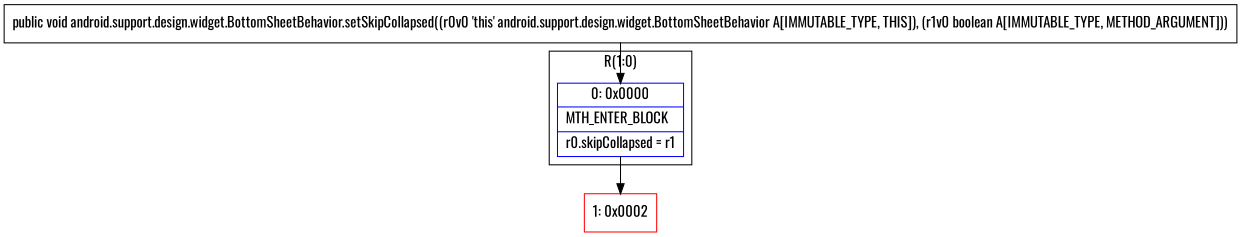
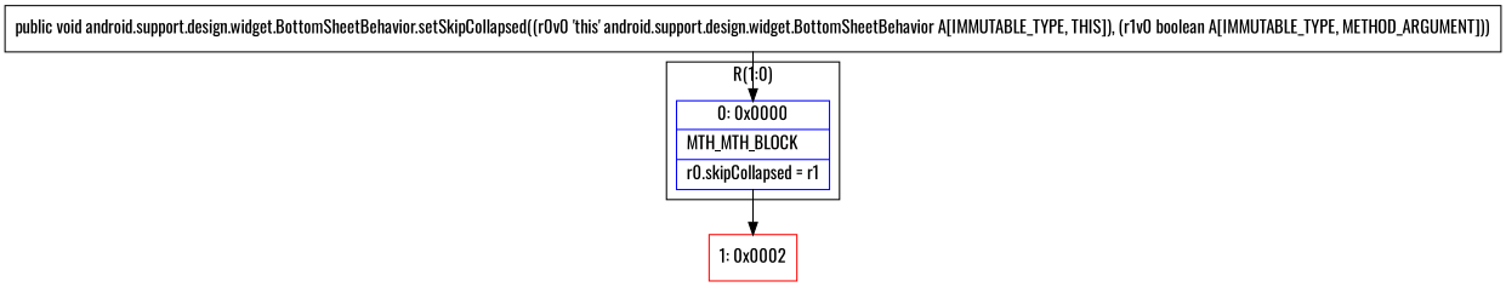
  digraph {
    fontname=Oswald
    node [shape=record fontname=Oswald]
    edge [fontname=Oswald]
-   n1 [color=blue label="{0\:\ 0x0000|MTH_ENTER_BLOCK\l|r0.skipCollapsed = r1\l}"]
+   n1 [color=blue label="{0\:\ 0x0000|MTH_MTH_BLOCK\l|r0.skipCollapsed = r1\l}"]
    n2 [color=red label="{1\:\ 0x0002}"]
    n3 [label="{public void android.support.design.widget.BottomSheetBehavior.setSkipCollapsed((r0v0 'this' android.support.design.widget.BottomSheetBehavior A[IMMUTABLE_TYPE, THIS]), (r1v0 boolean A[IMMUTABLE_TYPE, METHOD_ARGUMENT])) }"]
    subgraph cluster_1 {
      label="R(1:0)"
      n1
    }
    n1 -> n2
    n3 -> n1
  }
